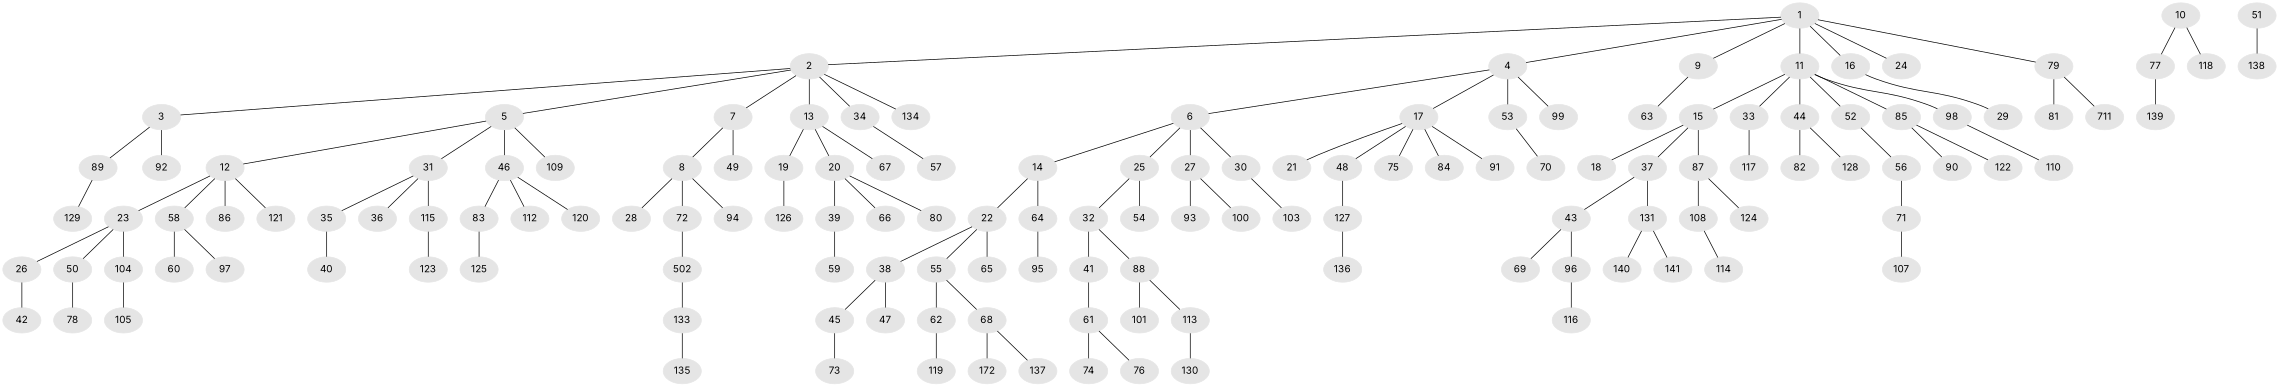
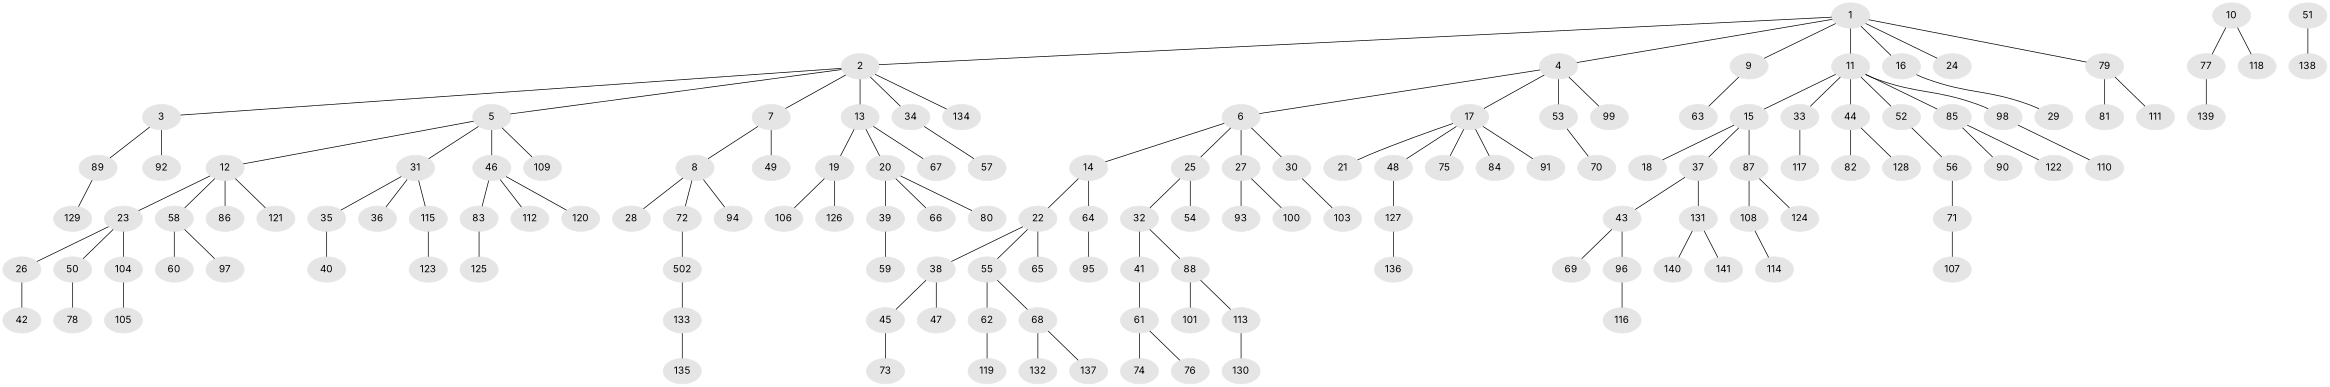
  graph {
    fontname=Inter
    node [color=gray90 fontname=Inter style=filled]
    edge [fontname=Inter]
    1
    2
    4
    9
    11
    16
    24
    79
    3
    5
    7
    13
    34
    134
    6
    17
    53
    99
    63
    15
    33
    44
    52
    85
    98
    29
    81
-   111 [label=711]
+   111
    89
    92
    12
    31
    46
    109
    8
    49
    10
    77
    118
    19
    20
    67
    57
    129
    14
    25
    27
    30
    21
    48
    75
    84
    91
    70
    23
    58
    86
    121
    35
    36
    115
    83
    112
    120
    22
    64
    32
    54
    93
    100
    103
    28
    72
    94
    n75 [label=502]
    139
    18
    37
    87
    117
    82
    128
    56
    90
    122
    110
    26
    50
    104
    60
    97
+   106
    126
    39
    66
    80
    38
    55
    65
    95
    43
    131
    108
    124
    127
    59
    45
    47
    62
    68
    42
    78
    105
    41
    88
    51
    138
    40
    123
    61
    101
    113
    69
    96
    140
    141
    73
    74
    76
    116
    125
    136
    71
    119
-   132 [label=172]
+   132
    137
    107
    133
    114
    130
    135
    1 -- 2
    1 -- 4
    1 -- 9
    1 -- 11
    1 -- 16
    1 -- 24
    1 -- 79
    2 -- 3
    2 -- 5
    2 -- 7
    2 -- 13
    2 -- 34
    2 -- 134
    4 -- 6
    4 -- 17
    4 -- 53
    4 -- 99
    9 -- 63
    11 -- 15
    11 -- 33
    11 -- 44
    11 -- 52
    11 -- 85
    11 -- 98
    16 -- 29
    79 -- 81
    79 -- 111
    3 -- 89
    3 -- 92
    5 -- 12
    5 -- 31
    5 -- 46
    5 -- 109
    7 -- 8
    7 -- 49
    13 -- 19
    13 -- 20
    13 -- 67
    34 -- 57
    6 -- 14
    6 -- 25
    6 -- 27
    6 -- 30
    17 -- 21
    17 -- 48
    17 -- 75
    17 -- 84
    17 -- 91
    53 -- 70
    15 -- 18
    15 -- 37
    15 -- 87
    33 -- 117
    44 -- 82
    44 -- 128
    52 -- 56
    85 -- 90
    85 -- 122
    98 -- 110
    89 -- 129
    12 -- 23
    12 -- 58
    12 -- 86
    12 -- 121
    31 -- 35
    31 -- 36
    31 -- 115
    46 -- 83
    46 -- 112
    46 -- 120
    8 -- 28
    8 -- 72
    8 -- 94
    10 -- 77
    10 -- 118
    77 -- 139
+   19 -- 106
    19 -- 126
    20 -- 39
    20 -- 66
    20 -- 80
    14 -- 22
    14 -- 64
    25 -- 32
    25 -- 54
    27 -- 93
    27 -- 100
    30 -- 103
    48 -- 127
    23 -- 26
    23 -- 50
    23 -- 104
    58 -- 60
    58 -- 97
    35 -- 40
    115 -- 123
    83 -- 125
    22 -- 38
    22 -- 55
    22 -- 65
    64 -- 95
    32 -- 41
    32 -- 88
    72 -- n75
    n75 -- 133
    37 -- 43
    37 -- 131
    87 -- 108
    87 -- 124
    56 -- 71
    26 -- 42
    50 -- 78
    104 -- 105
    39 -- 59
    38 -- 45
    38 -- 47
    55 -- 62
    55 -- 68
    43 -- 69
    43 -- 96
    131 -- 140
    131 -- 141
    108 -- 114
    127 -- 136
    45 -- 73
    62 -- 119
    68 -- 132
    68 -- 137
    41 -- 61
    88 -- 101
    88 -- 113
    51 -- 138
    61 -- 74
    61 -- 76
    113 -- 130
    96 -- 116
    71 -- 107
    133 -- 135
  }
